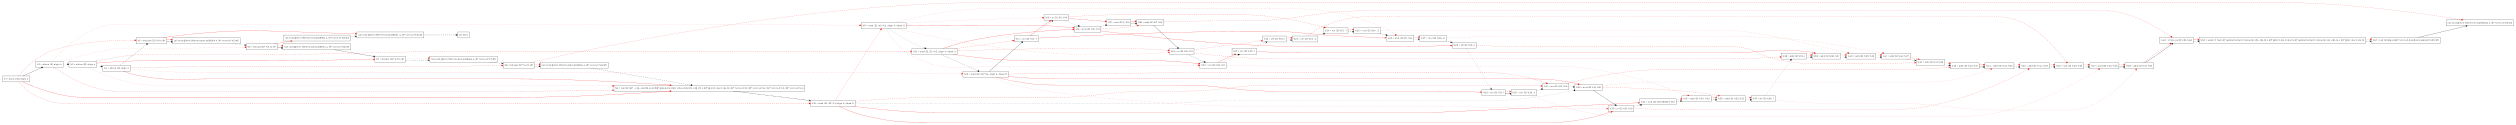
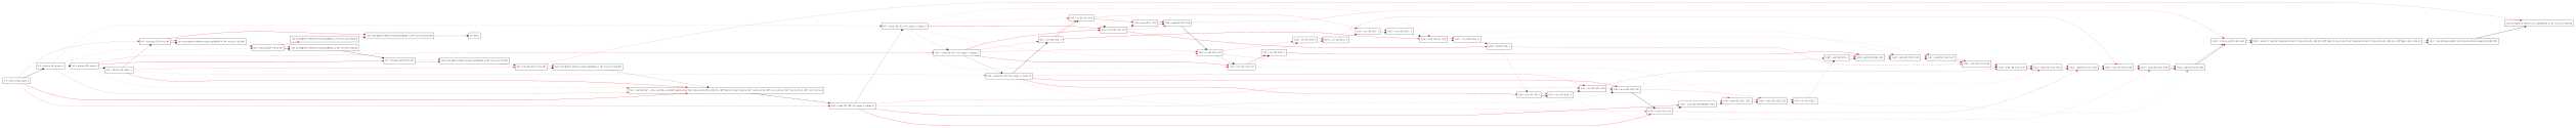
  digraph {
    fontname=Montserrat
    rankdir=LR
    node [fontname=Montserrat shape=record]
    edge [arrowhead=diamond fontname=Montserrat style=dashed color=red]
    n1 [label="  %1 = alloca i32, align 4"]
    n2 [label="  %2 = alloca i32, align 4"]
    n3 [label="  %5 = bitcast i32* %1 to i8*"]
    n4 [label="  %9 = call i32 (i8*, ...) @__isoc99_scanf(i8* getelementptr inbounds ([12 x i8], [12 x i8]* @.str.2, i64 0, i64 0), i32* nonnull %1, i32* nonnull %2, i32* nonnull %3, i32* nonnull %4)"]
    n5 [label="  %10 = load i32, i32* %1, align 4, !tbaa !2"]
    n6 [label="  %3 = alloca i32, align 4"]
    n7 [label="  %6 = bitcast i32* %2 to i8*"]
    n8 [label="%11 = load i32, i42* %2, align 4, !tbaa !2"]
    n9 [label="  call void @llvm.lifetime.start.p0i8(i64 4, i8* nonnull %5) #5"]
    n10 [label="  call void @llvm.lifetime.end.p0i8(i64 4, i8* nonnull %5) #5"]
    n11 [label="  %31 = xor i32 %13, %10"]
    n12 [label="  %32 = and i32 %13, %10"]
    n13 [label="  %33 = or i32 %13, %10"]
    n14 [label="  %34 = sub i32 2147483647, %10"]
    n15 [label="  %4 = alloca i32, align 4"]
    n16 [label="  %7 = bitcast i32* %3 to i8*"]
    n17 [label="  %12 = load i32, i32* %3, align 4, !tbaa !2"]
    n18 [label="  call void @llvm.lifetime.start.p0i8(i64 4, i8* nonnull %6) #5"]
    n19 [label="  call void @llvm.lifetime.end.p0i8(i64 4, i8* nonnull %6) #5"]
    n20 [label="  %15 = or i32 %11, %14"]
    n21 [label="  %16 = and i32 %12, %11"]
    n22 [label="  %19 = or i32 %12, %11"]
    n23 [label="  %20 = xor i32 %12, %11"]
    n24 [label="  %26 = and i32 %11, %14"]
    n25 [label="  %8 = bitcast i32* %4 to i8*"]
    n26 [label="  %13 = load i32, i32* %4, align 4, !tbaa !2"]
    n27 [label="  call void @llvm.lifetime.start.p0i8(i64 4, i8* nonnull %7) #5"]
    n28 [label="  %14 = xor i32 %12, -1"]
    n29 [label="  call void @llvm.lifetime.start.p0i8(i64 4, i8* nonnull %8) #5"]
    n30 [label="  call void @llvm.lifetime.end.p0i8(i64 4, i8* nonnull %8) #5"]
    n31 [label="  %29 = shl i32 %13, 1"]
    n32 [label="  ret i32 0"]
    n33 [label="  %43 = add i32 %42, %31"]
    n34 [label="  %36 = add i32 %35, %32"]
    n35 [label="  %44 = add i32 %43, %32"]
    n36 [label="  %45 = add i32 %44, %33"]
    n37 [label="  %35 = add i32 %34, %20"]
    n38 [label="  %17 = sub i32 2, %15"]
    n39 [label="  %24 = xor i32 %15, -1"]
    n40 [label="  %18 = add i32 %17, %16"]
    n41 [label="  %28 = shl i32 %16, 2"]
    n42 [label="  %22 = shl i32 %19, 2"]
    n43 [label="  %38 = add i32 %19, 4"]
    n44 [label="  %21 = xor i32 %20, -1"]
    n45 [label="  %27 = mul i32 %26, -6"]
    n46 [label="  %30 = xor i32 %29, -2"]
    n47 [label="  %25 = mul i32 %24, -5"]
    n48 [label="  %49 = icmp eq i32 %18, %48"]
    n49 [label="  %42 = sub i32 %41, %28"]
    n50 [label="  %50 = select i1 %49, i8* getelementptr inbounds ([5 x i8], [5 x i8]* @str.3, i64 0, i64 0), i8* getelementptr inbounds ([4 x i8], [4 x i8]* @str, i64 0, i64 0)"]
    n51 [label="  %23 = xor i32 %22, -4"]
    n52 [label="  %39 = add i32 %38, %21"]
    n53 [label="  %40 = add i32 %39, %25"]
    n54 [label="  %46 = sub i32 %45, %23"]
    n55 [label="  %47 = add i32 %46, %30"]
    n56 [label="  %41 = add i32 %40, %27"]
    n57 [label="  %48 = add i32 %47, %37"]
    n58 [label="  %37 = shl i32 %36, 1"]
    n59 [label="  %51 = call i32 @puts(i8* nonnull dereferenceable(1) %50) #5"]
    n1 -> n2 [arrowhead=dot style=solid color=""]
    n1 -> n3
    n1 -> n4 [style=solid]
    n1 -> n5
    n2 -> n4 [arrowhead=vee]
    n2 -> n6 [style=dotted color=""]
    n2 -> n7 [arrowhead=dot style=dotted]
    n2 -> n8 [style=dotted]
    n3 -> n9 [arrowhead=dot style=solid color=""]
    n3 -> n9 [style=solid]
    n3 -> n10 [arrowhead=dot style=solid]
    n4 -> n5 [arrowhead=vee style=solid color=""]
-   n5 -> n8
+   n5 -> n8 [color=""]
    n5 -> n11
    n5 -> n12 [arrowhead=dot color=black style=dotted]
    n5 -> n13 [style=solid]
    n5 -> n14 [arrowhead=vee style=solid]
    n6 -> n4 [style=dotted]
    n6 -> n15 [style=dotted color=""]
    n6 -> n16 [arrowhead=dot style=solid]
    n6 -> n17 [arrowhead=vee]
    n7 -> n18 [style=solid color=""]
    n7 -> n18 [arrowhead=dot style=dotted]
    n7 -> n19 [arrowhead=vee style=solid]
    n8 -> n17 [style=dotted color=""]
    n8 -> n20 [style=dotted]
    n8 -> n21 [style=solid]
    n8 -> n22 [arrowhead=vee style=dotted]
    n8 -> n23 [style=dotted]
    n8 -> n24 [arrowhead=dot style=dotted]
    n9 -> n7 [arrowhead=vee style=dotted color=""]
    n10 -> n32 [color=""]
    n11 -> n12 [arrowhead=vee style=dotted color=""]
    n11 -> n33 [arrowhead=vee]
    n12 -> n13 [style=solid color=""]
    n12 -> n34 [arrowhead=vee]
    n12 -> n35 [arrowhead=vee style=dotted]
    n13 -> n14 [color=""]
    n13 -> n36 [arrowhead=dot]
    n14 -> n37 [arrowhead=vee color=""]
    n14 -> n37 [arrowhead=dot style=dotted]
    n15 -> n3 [arrowhead=dot color=""]
    n15 -> n4 [style=solid]
    n15 -> n25
    n15 -> n26 [arrowhead=vee style=dotted]
    n16 -> n27 [arrowhead=vee color=""]
    n16 -> n27 [arrowhead=dot style=dotted]
    n17 -> n21 [style=solid]
    n17 -> n22
    n17 -> n23 [arrowhead=dot style=solid]
    n17 -> n26 [arrowhead=dot color=""]
    n17 -> n28
    n18 -> n16 [arrowhead=dot style=solid color=""]
    n19 -> n10 [arrowhead=vee color=""]
    n20 -> n21 [style=dotted color=""]
    n20 -> n38 [style=solid]
    n20 -> n39
    n21 -> n38 [arrowhead=dot color=""]
    n21 -> n40 [arrowhead=vee]
    n21 -> n41 [style=solid]
    n22 -> n23 [color=""]
    n22 -> n42 [arrowhead=vee]
    n22 -> n43 [arrowhead=dot]
    n23 -> n37 [arrowhead=vee style=dotted]
    n23 -> n44 [style=dotted color=""]
    n23 -> n44 [arrowhead=dot style=solid]
    n24 -> n45 [arrowhead=vee style=dotted color=""]
    n24 -> n45 [arrowhead=dot]
    n25 -> n29 [arrowhead=dot color=""]
    n25 -> n29 [arrowhead=dot]
    n25 -> n30
    n26 -> n11
    n26 -> n12 [arrowhead=dot style=solid]
    n26 -> n13 [arrowhead=vee style=dotted]
    n26 -> n28 [arrowhead=dot style=solid color=""]
    n26 -> n31 [arrowhead=vee style=solid]
    n27 -> n25 [arrowhead=vee color=""]
    n28 -> n20 [arrowhead=vee style=dotted color=""]
    n28 -> n20 [style=solid]
    n28 -> n24 [arrowhead=vee style=solid]
    n29 -> n4 [arrowhead=dot color=""]
    n31 -> n46 [arrowhead=dot style=solid color=""]
    n31 -> n46 [arrowhead=vee]
    n33 -> n35 [style=solid color=""]
    n33 -> n35 [style=solid]
    n34 -> n58 [arrowhead=dot style=dotted color=""]
    n34 -> n58 [style=dotted]
    n35 -> n36 [arrowhead=dot color=""]
    n35 -> n36 [arrowhead=dot style=dotted]
    n36 -> n54 [arrowhead=dot color=""]
    n36 -> n54
    n37 -> n34 [arrowhead=vee color=""]
    n37 -> n34 [arrowhead=vee style=solid]
    n38 -> n40 [arrowhead=dot style=solid color=""]
    n38 -> n40 [style=solid]
    n39 -> n47 [arrowhead=dot color=""]
    n39 -> n47 [arrowhead=dot]
    n40 -> n22 [arrowhead=dot style=solid color=""]
    n40 -> n48
    n41 -> n31 [arrowhead=vee style=dotted color=""]
    n41 -> n49 [arrowhead=vee]
    n42 -> n51 [arrowhead=vee style=dotted color=""]
    n42 -> n51 [arrowhead=dot]
    n43 -> n52 [color=""]
    n43 -> n52
    n44 -> n42 [arrowhead=vee style=dotted color=""]
    n44 -> n52 [style=solid]
    n45 -> n41 [arrowhead=vee color=""]
    n45 -> n56 [arrowhead=dot style=dotted]
    n46 -> n11 [arrowhead=dot color=""]
    n46 -> n55 [arrowhead=dot style=dotted]
    n47 -> n24 [color=""]
    n47 -> n53 [style=dotted]
    n48 -> n50 [arrowhead=dot color=""]
    n48 -> n50 [arrowhead=vee style=solid]
    n49 -> n33 [style=dotted color=""]
    n49 -> n33 [style=dotted]
    n50 -> n59 [arrowhead=vee color=""]
    n50 -> n59 [arrowhead=dot]
    n51 -> n39 [arrowhead=vee style=dotted color=""]
    n51 -> n54 [arrowhead=dot]
    n52 -> n53 [arrowhead=vee style=dotted color=""]
    n52 -> n53 [arrowhead=vee]
    n53 -> n56 [arrowhead=dot style=dotted color=""]
    n53 -> n56 [arrowhead=dot style=dotted]
    n54 -> n55 [arrowhead=vee style=dotted color=""]
    n54 -> n55 [style=dotted]
    n55 -> n57 [arrowhead=dot style=solid color=""]
    n55 -> n57 [arrowhead=dot]
    n56 -> n49 [arrowhead=vee color=""]
    n56 -> n49 [arrowhead=vee]
    n57 -> n48 [arrowhead=vee style=solid color=""]
    n57 -> n48 [arrowhead=dot]
    n58 -> n43 [style=dotted color=""]
    n58 -> n57 [arrowhead=vee style=dotted]
    n59 -> n30 [arrowhead=vee style=solid color=""]
  }
